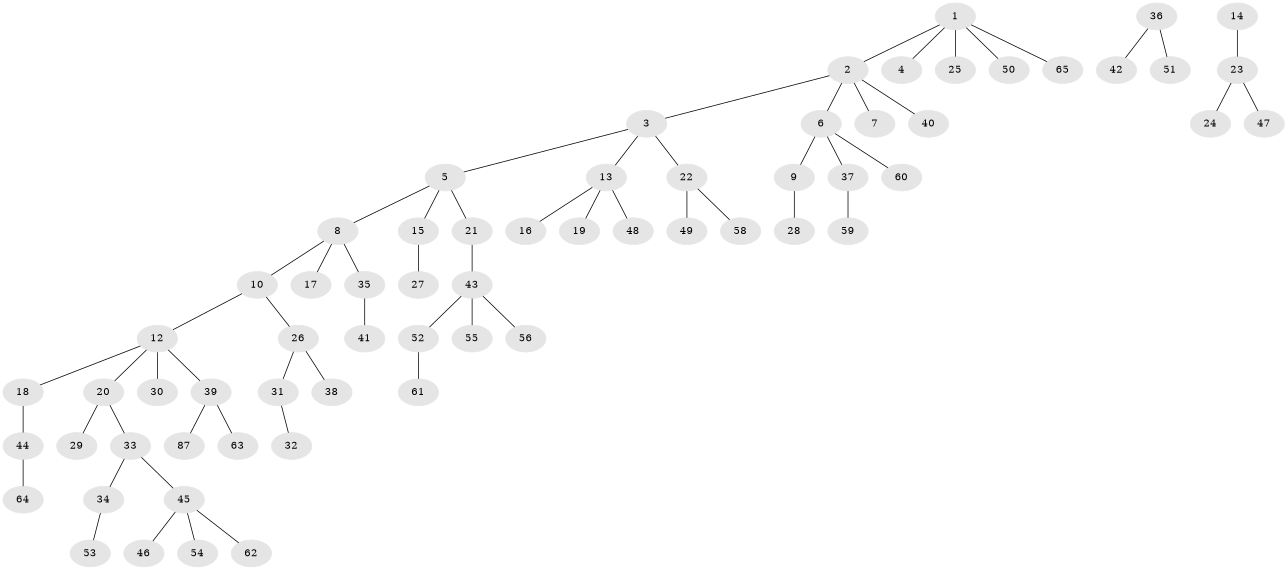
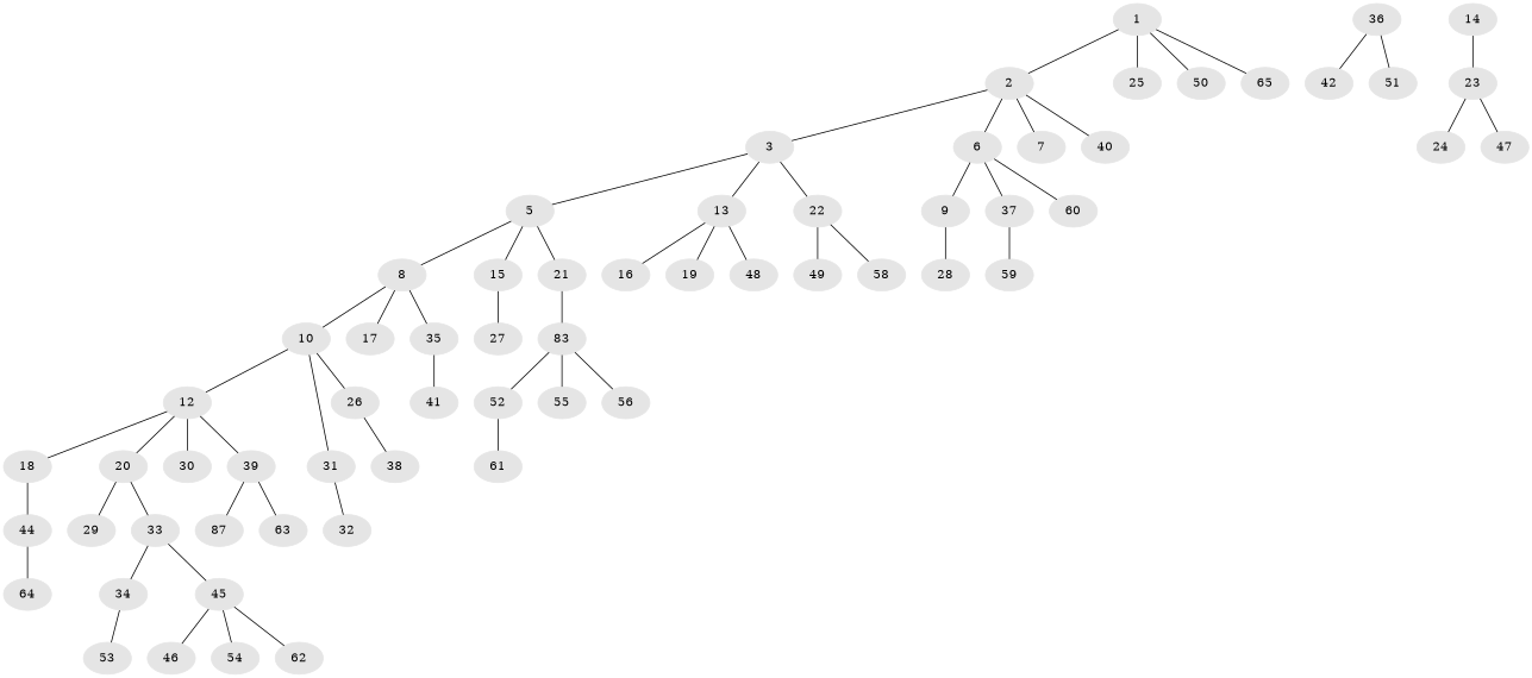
  graph {
    node [color=gray90 style=filled]
    1
    2
-   4
    25
    50
    65
    3
    6
    7
    40
    5
    13
    22
    9
    37
    60
    8
    15
    21
    16
    19
    48
    49
    58
    36
    42
    51
    10
    17
    35
    27
-   43
+   43 [label=83]
    28
    59
    12
    26
    31
    41
    18
    20
    30
    39
    38
    32
    14
    23
    44
    29
    33
    n50 [label=87]
    63
    24
    47
    64
    34
    45
    52
    55
    56
    53
    46
    54
    62
    61
    1 -- 2
-   1 -- 4
    1 -- 25
    1 -- 50
    1 -- 65
    2 -- 3
    2 -- 6
    2 -- 7
    2 -- 40
    3 -- 5
    3 -- 13
    3 -- 22
    6 -- 9
    6 -- 37
    6 -- 60
    5 -- 8
    5 -- 15
    5 -- 21
    13 -- 16
    13 -- 19
    13 -- 48
    22 -- 49
    22 -- 58
    9 -- 28
    37 -- 59
    8 -- 10
    8 -- 17
    8 -- 35
    15 -- 27
    21 -- 43
    36 -- 42
    36 -- 51
    10 -- 12
    10 -- 26
-   26 -- 31
+   10 -- 31
    35 -- 41
    43 -- 52
    43 -- 55
    43 -- 56
    12 -- 18
    12 -- 20
    12 -- 30
    12 -- 39
    26 -- 38
    31 -- 32
    18 -- 44
    20 -- 29
    20 -- 33
    39 -- n50
    39 -- 63
    14 -- 23
    23 -- 24
    23 -- 47
    44 -- 64
    33 -- 34
    33 -- 45
    34 -- 53
    45 -- 46
    45 -- 54
    45 -- 62
    52 -- 61
  }
